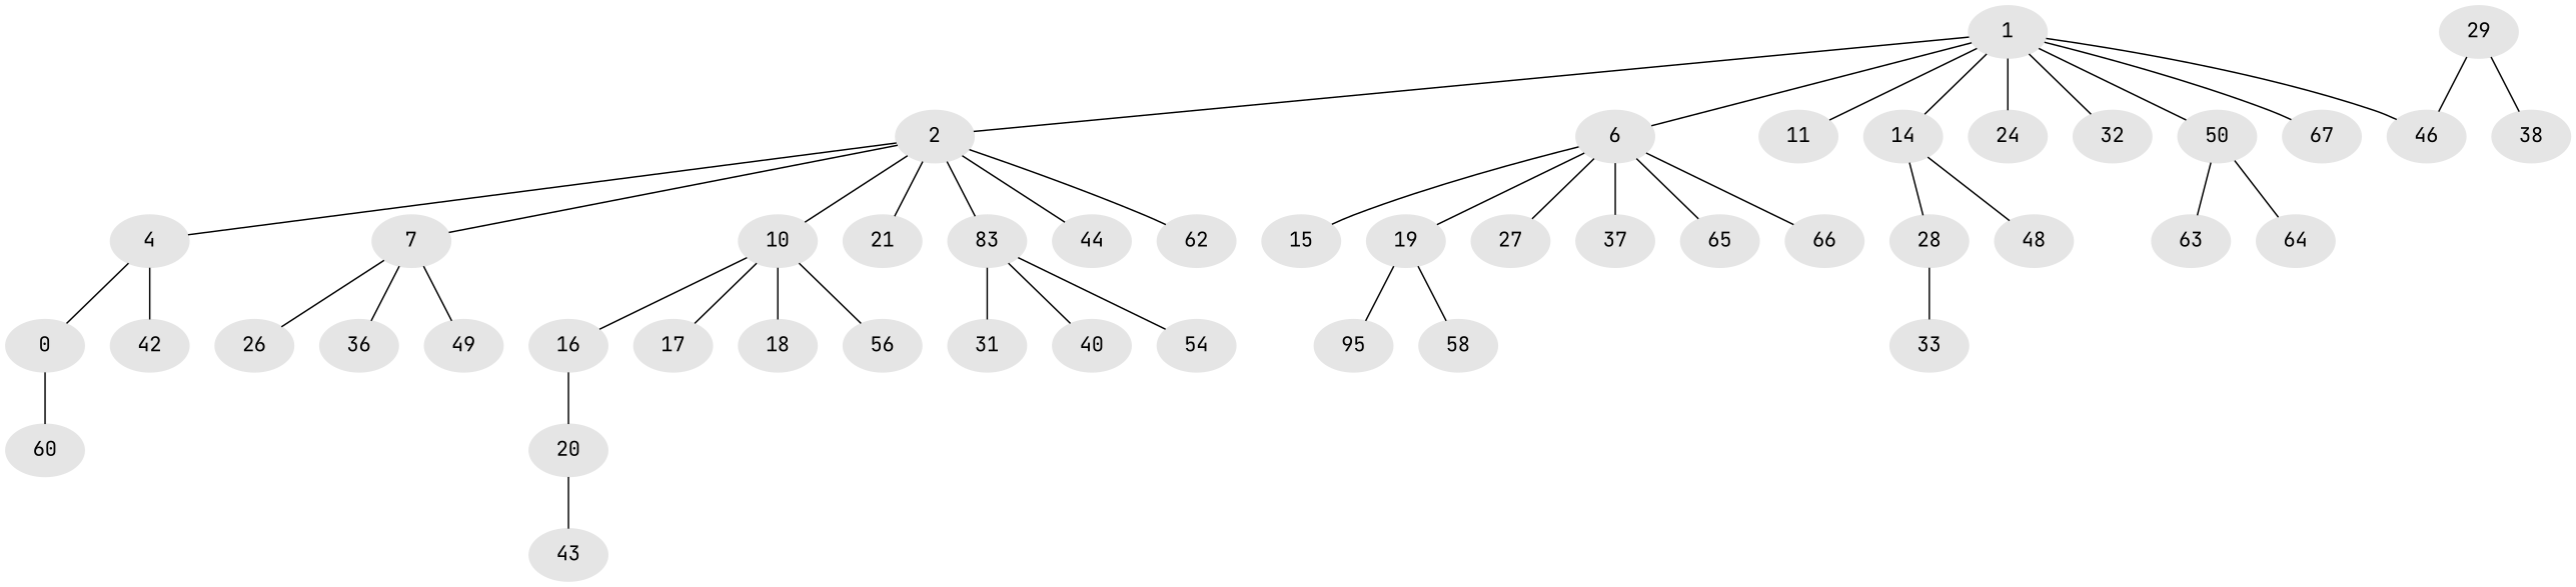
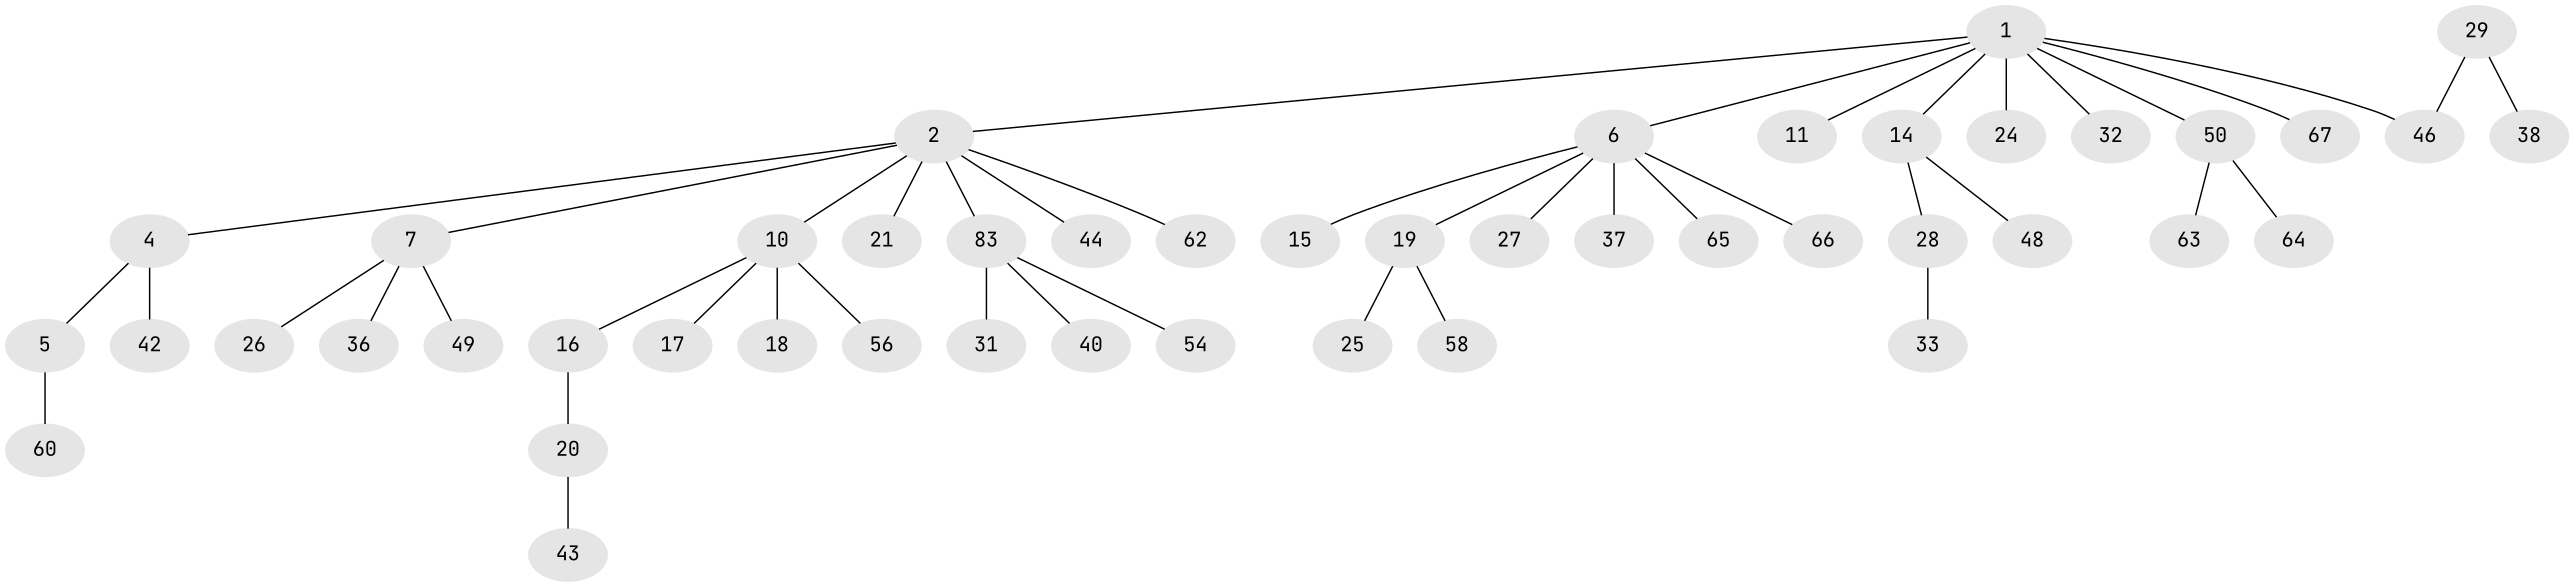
  graph {
    fontname="JetBrains Mono"
    node [color=gray90 fontname="JetBrains Mono" style=filled]
    edge [fontname="JetBrains Mono"]
    1 [super="+13"]
    2 [super="+3"]
    6 [super="+9"]
    11
    14 [super="+22"]
    24
    32
    50 [super="+55"]
    67
    46 [super="+53"]
    4 [super="+39"]
    7 [super="+8"]
    10 [super="+41"]
    21
    n15 [label=83 super="+30"]
    44
    62
    15
    19 [super="+34"]
    27 [super="+52"]
    37
    65
    66
    28 [super="+47"]
    48
    38 [super="+45"]
    29
    63
    64
-   5 [super="+51" label=0]
+   5 [super="+51"]
    42
    26
    36
    49
    16
    17 [super="+58"]
    18
    56
    31
    40
    54
    60
-   25 [label=95]
+   25
    n44 [label=58]
    20 [super="+35"]
    33 [super="+61"]
    43 [super="+59"]
    1 -- 2
    1 -- 6
    1 -- 11
    1 -- 14
    1 -- 24
    1 -- 32
    1 -- 50
    1 -- 67
    1 -- 46
    2 -- 4
    2 -- 7
    2 -- 10
    2 -- 21
    2 -- n15
    2 -- 44
    2 -- 62
    6 -- 15
    6 -- 19
    6 -- 27
    6 -- 37
    6 -- 65
    6 -- 66
    14 -- 28
    14 -- 48
    50 -- 63
    50 -- 64
    4 -- 5
    4 -- 42
    7 -- 26
    7 -- 36
    7 -- 49
    10 -- 16
    10 -- 17
    10 -- 18
    10 -- 56
    n15 -- 31
    n15 -- 40
    n15 -- 54
    19 -- 25
    19 -- n44
    28 -- 33
    29 -- 46
    29 -- 38
    5 -- 60
    16 -- 20
    20 -- 43
  }
